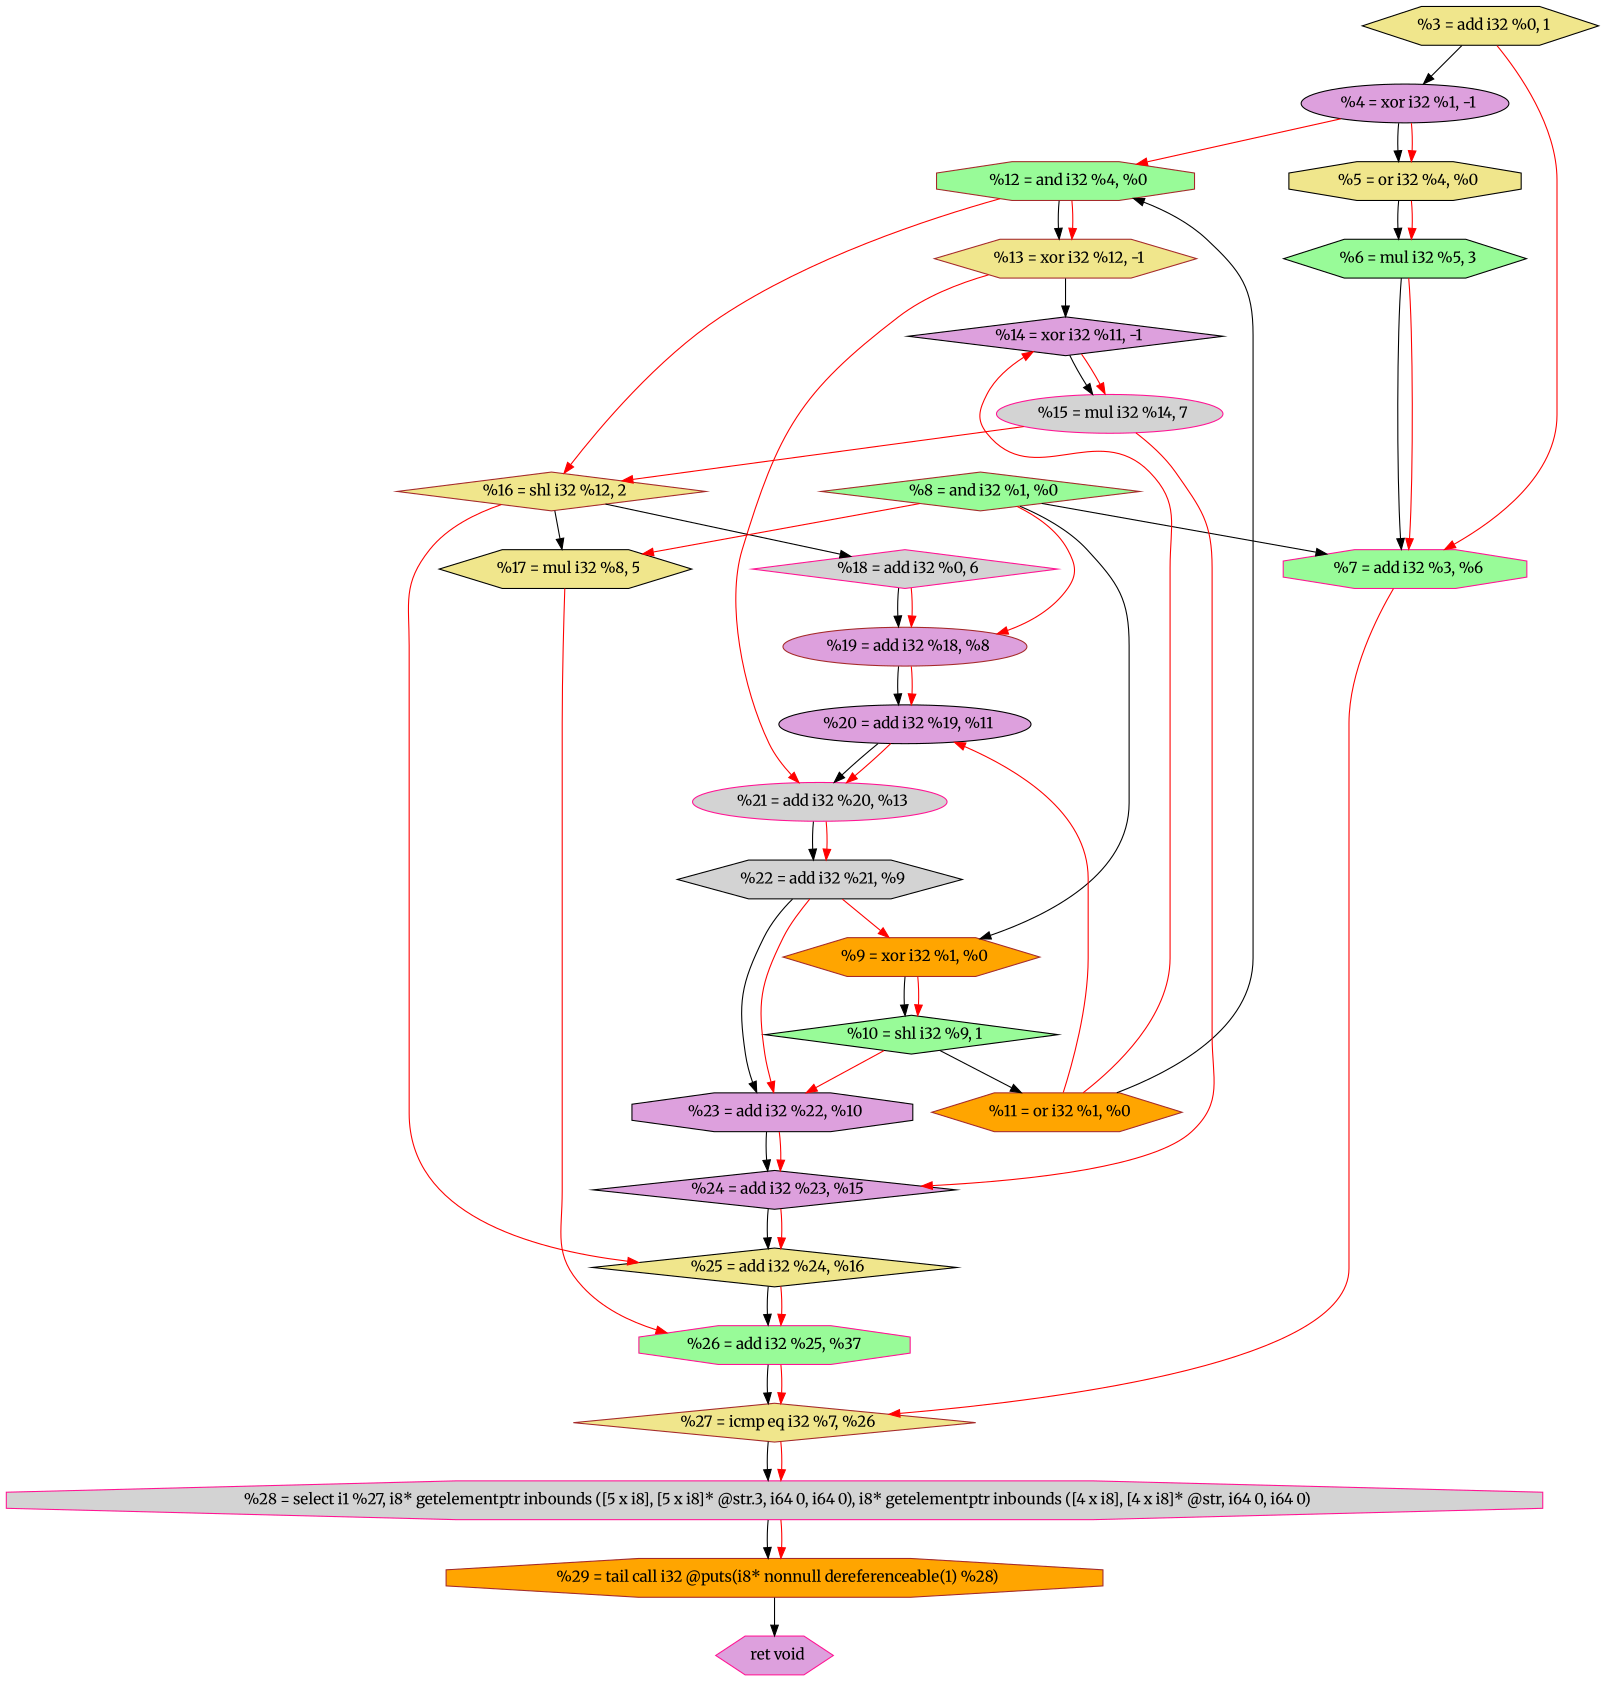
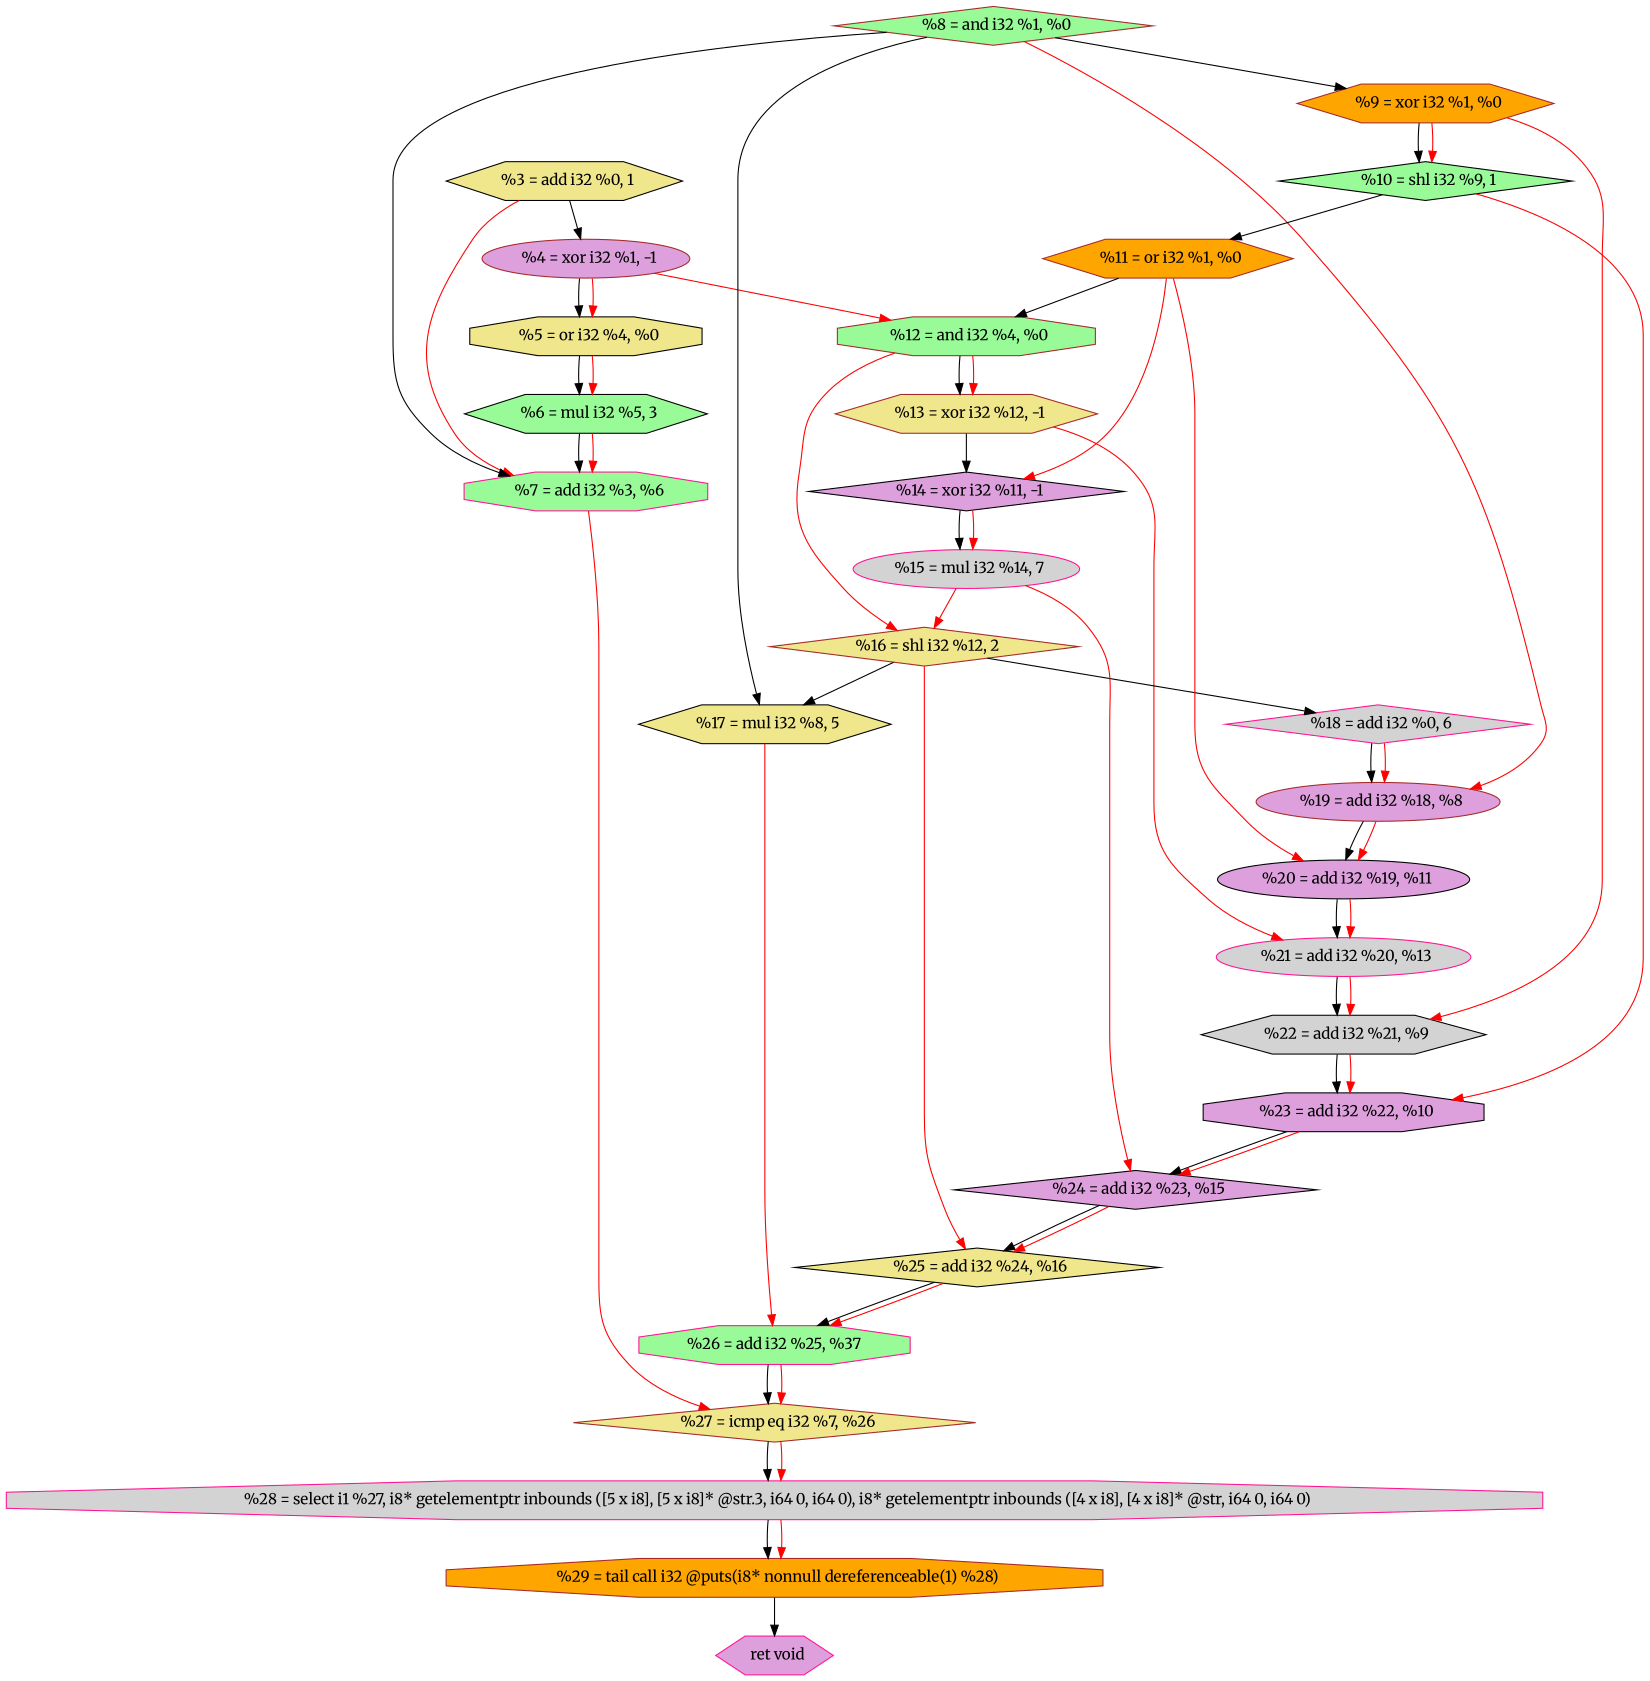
  digraph {
    fontname=Merriweather
    node [color=black fillcolor=khaki fontname=Merriweather shape=hexagon style=filled]
    edge [fontname=Merriweather color=red]
    n1 [label="  %3 = add i32 %0, 1"]
-   n2 [fillcolor=plum label="  %4 = xor i32 %1, -1" shape=ellipse]
+   n2 [color=brown fillcolor=plum label="  %4 = xor i32 %1, -1" shape=ellipse]
    n3 [color=deeppink fillcolor=palegreen label="  %7 = add i32 %3, %6" shape=octagon]
    n4 [label="  %5 = or i32 %4, %0" shape=octagon]
    n5 [color=brown fillcolor=palegreen label="  %12 = and i32 %4, %0" shape=octagon]
    n6 [color=brown label="  %27 = icmp eq i32 %7, %26" shape=diamond]
    n7 [fillcolor=palegreen label="  %6 = mul i32 %5, 3"]
    n8 [color=brown label="  %13 = xor i32 %12, -1"]
    n9 [color=brown label="  %16 = shl i32 %12, 2" shape=diamond]
    n10 [color=brown fillcolor=palegreen label="  %8 = and i32 %1, %0" shape=diamond]
    n11 [color=brown fillcolor=orange label="  %9 = xor i32 %1, %0"]
    n12 [label="  %17 = mul i32 %8, 5"]
    n13 [color=brown fillcolor=plum label="  %19 = add i32 %18, %8" shape=ellipse]
    n14 [color=deeppink fillcolor=lightgrey label="  %28 = select i1 %27, i8* getelementptr inbounds ([5 x i8], [5 x i8]* @str.3, i64 0, i64 0), i8* getelementptr inbounds ([4 x i8], [4 x i8]* @str, i64 0, i64 0)" shape=octagon]
    n15 [fillcolor=palegreen label="  %10 = shl i32 %9, 1" shape=diamond]
    n16 [fillcolor=lightgrey label="  %22 = add i32 %21, %9"]
    n17 [color=deeppink fillcolor=palegreen label="%26 = add i32 %25, %37" shape=octagon]
    n18 [fillcolor=plum label="  %20 = add i32 %19, %11" shape=ellipse]
    n19 [color=brown fillcolor=orange label="  %11 = or i32 %1, %0"]
    n20 [fillcolor=plum label="  %23 = add i32 %22, %10" shape=octagon]
    n21 [fillcolor=plum label="  %14 = xor i32 %11, -1" shape=diamond]
    n22 [fillcolor=plum label="  %24 = add i32 %23, %15" shape=diamond]
    n23 [color=deeppink fillcolor=lightgrey label="  %15 = mul i32 %14, 7" shape=ellipse]
    n24 [color=deeppink fillcolor=lightgrey label="  %21 = add i32 %20, %13" shape=ellipse]
    n25 [label="  %25 = add i32 %24, %16" shape=diamond]
    n26 [color=deeppink fillcolor=lightgrey label="  %18 = add i32 %0, 6" shape=diamond]
    n27 [color=brown fillcolor=orange label="  %29 = tail call i32 @puts(i8* nonnull dereferenceable(1) %28)" shape=octagon]
    n28 [color=deeppink fillcolor=plum label="  ret void"]
    n1 -> n2 [color=""]
    n1 -> n3
    n2 -> n4 [color=""]
    n2 -> n4
    n2 -> n5
    n3 -> n6
    n4 -> n7 [color=""]
    n4 -> n7
    n5 -> n8 [color=""]
    n5 -> n8
    n5 -> n9
    n6 -> n14 [color=""]
    n6 -> n14
    n7 -> n3 [color=""]
    n7 -> n3
    n8 -> n21 [color=""]
    n8 -> n24
    n9 -> n12 [color=""]
    n9 -> n25
    n9 -> n26 [color=""]
    n10 -> n3 [color=""]
    n10 -> n11 [color=""]
-   n10 -> n12
+   n10 -> n12 [color=black]
    n10 -> n13
    n11 -> n15 [color=""]
    n11 -> n15
-   n16 -> n11
+   n11 -> n16
    n12 -> n17
    n13 -> n18 [color=""]
    n13 -> n18
    n14 -> n27 [color=""]
    n14 -> n27
    n15 -> n19 [color=""]
    n15 -> n20
    n16 -> n20 [color=""]
    n16 -> n20
    n17 -> n6 [color=""]
    n17 -> n6
    n18 -> n24 [color=""]
    n18 -> n24
    n19 -> n5 [color=""]
    n19 -> n18
    n19 -> n21
    n20 -> n22 [color=""]
    n20 -> n22
    n21 -> n23 [color=""]
    n21 -> n23
    n22 -> n25 [color=""]
    n22 -> n25
    n23 -> n9
    n23 -> n22
    n24 -> n16 [color=""]
    n24 -> n16
    n25 -> n17 [color=""]
    n25 -> n17
    n26 -> n13 [color=""]
    n26 -> n13
    n27 -> n28 [color=""]
  }
